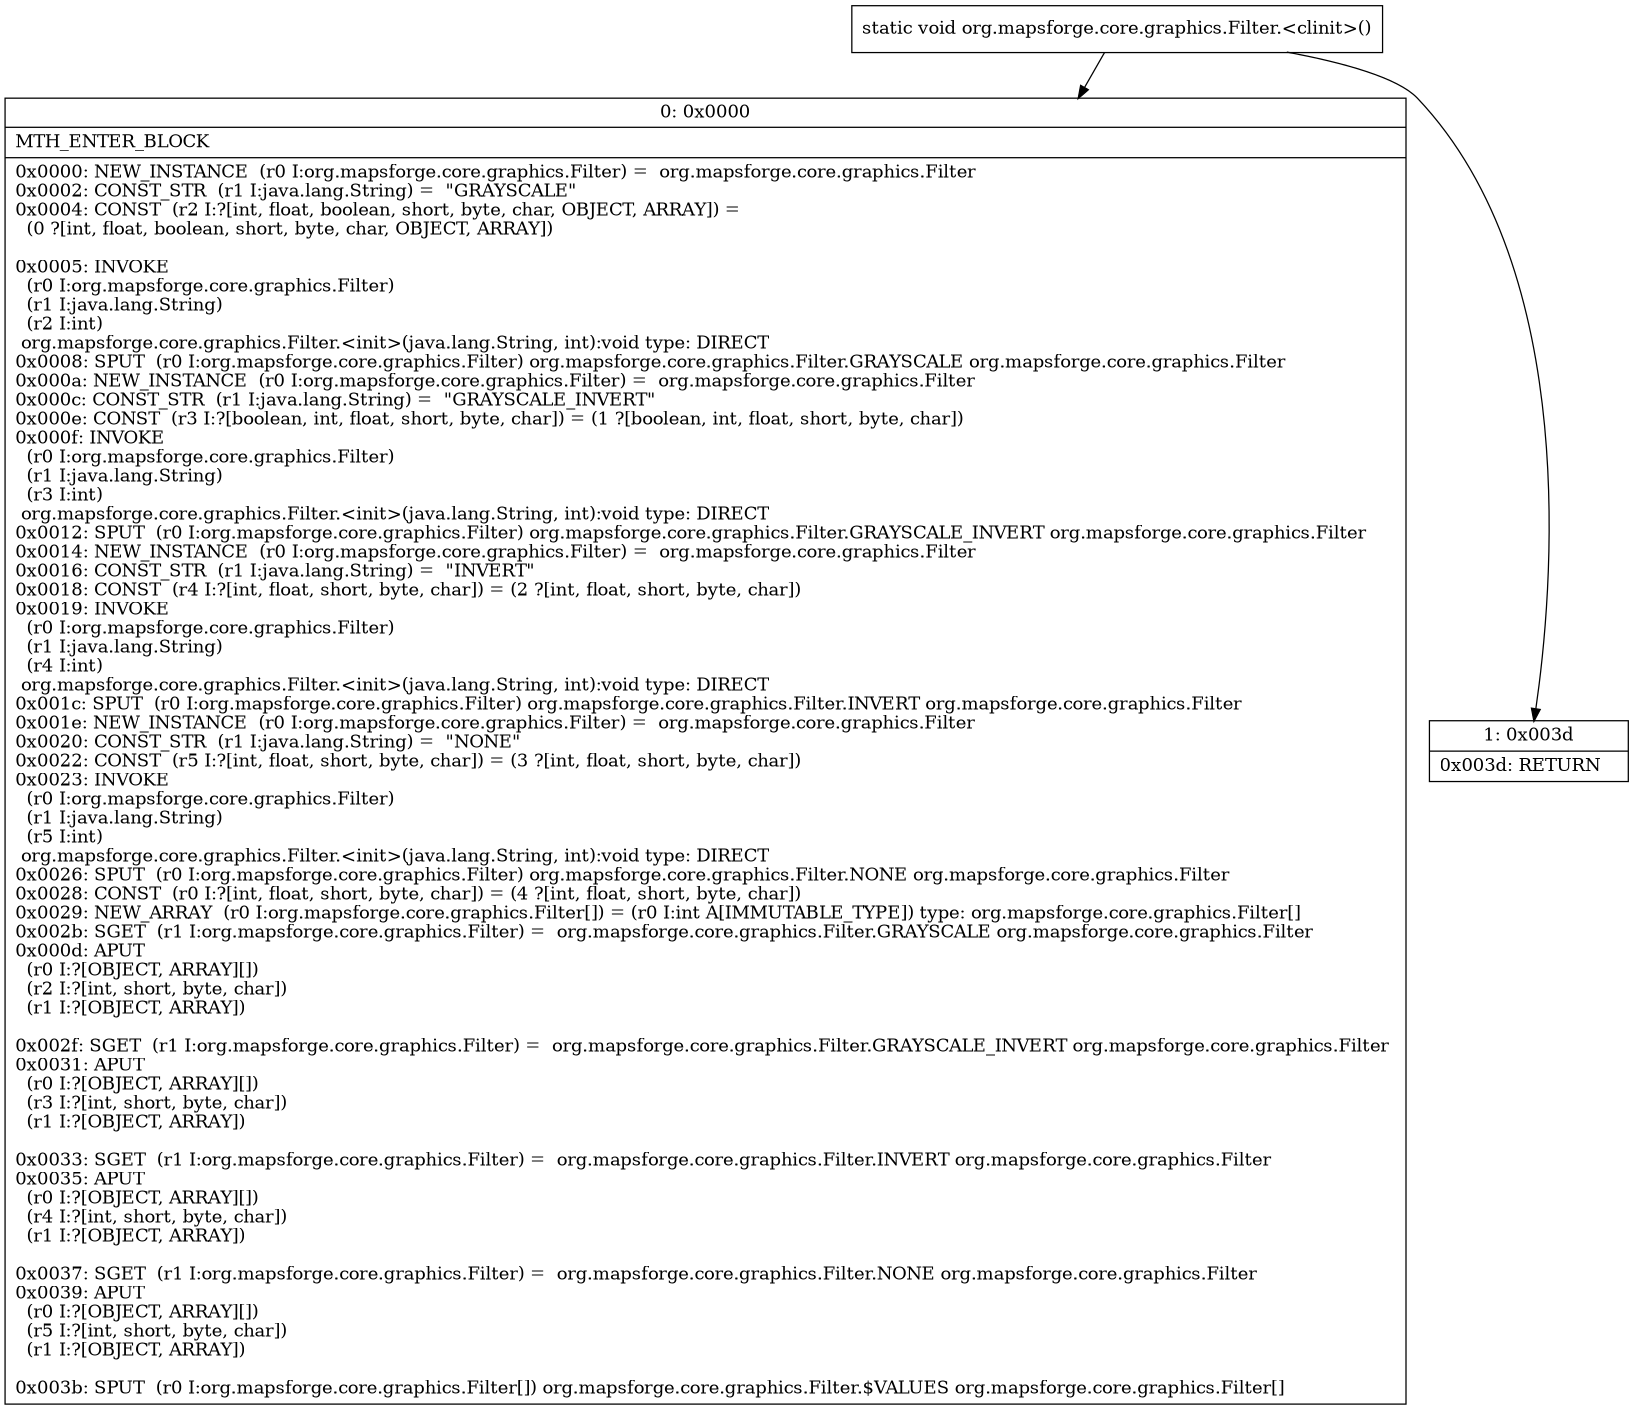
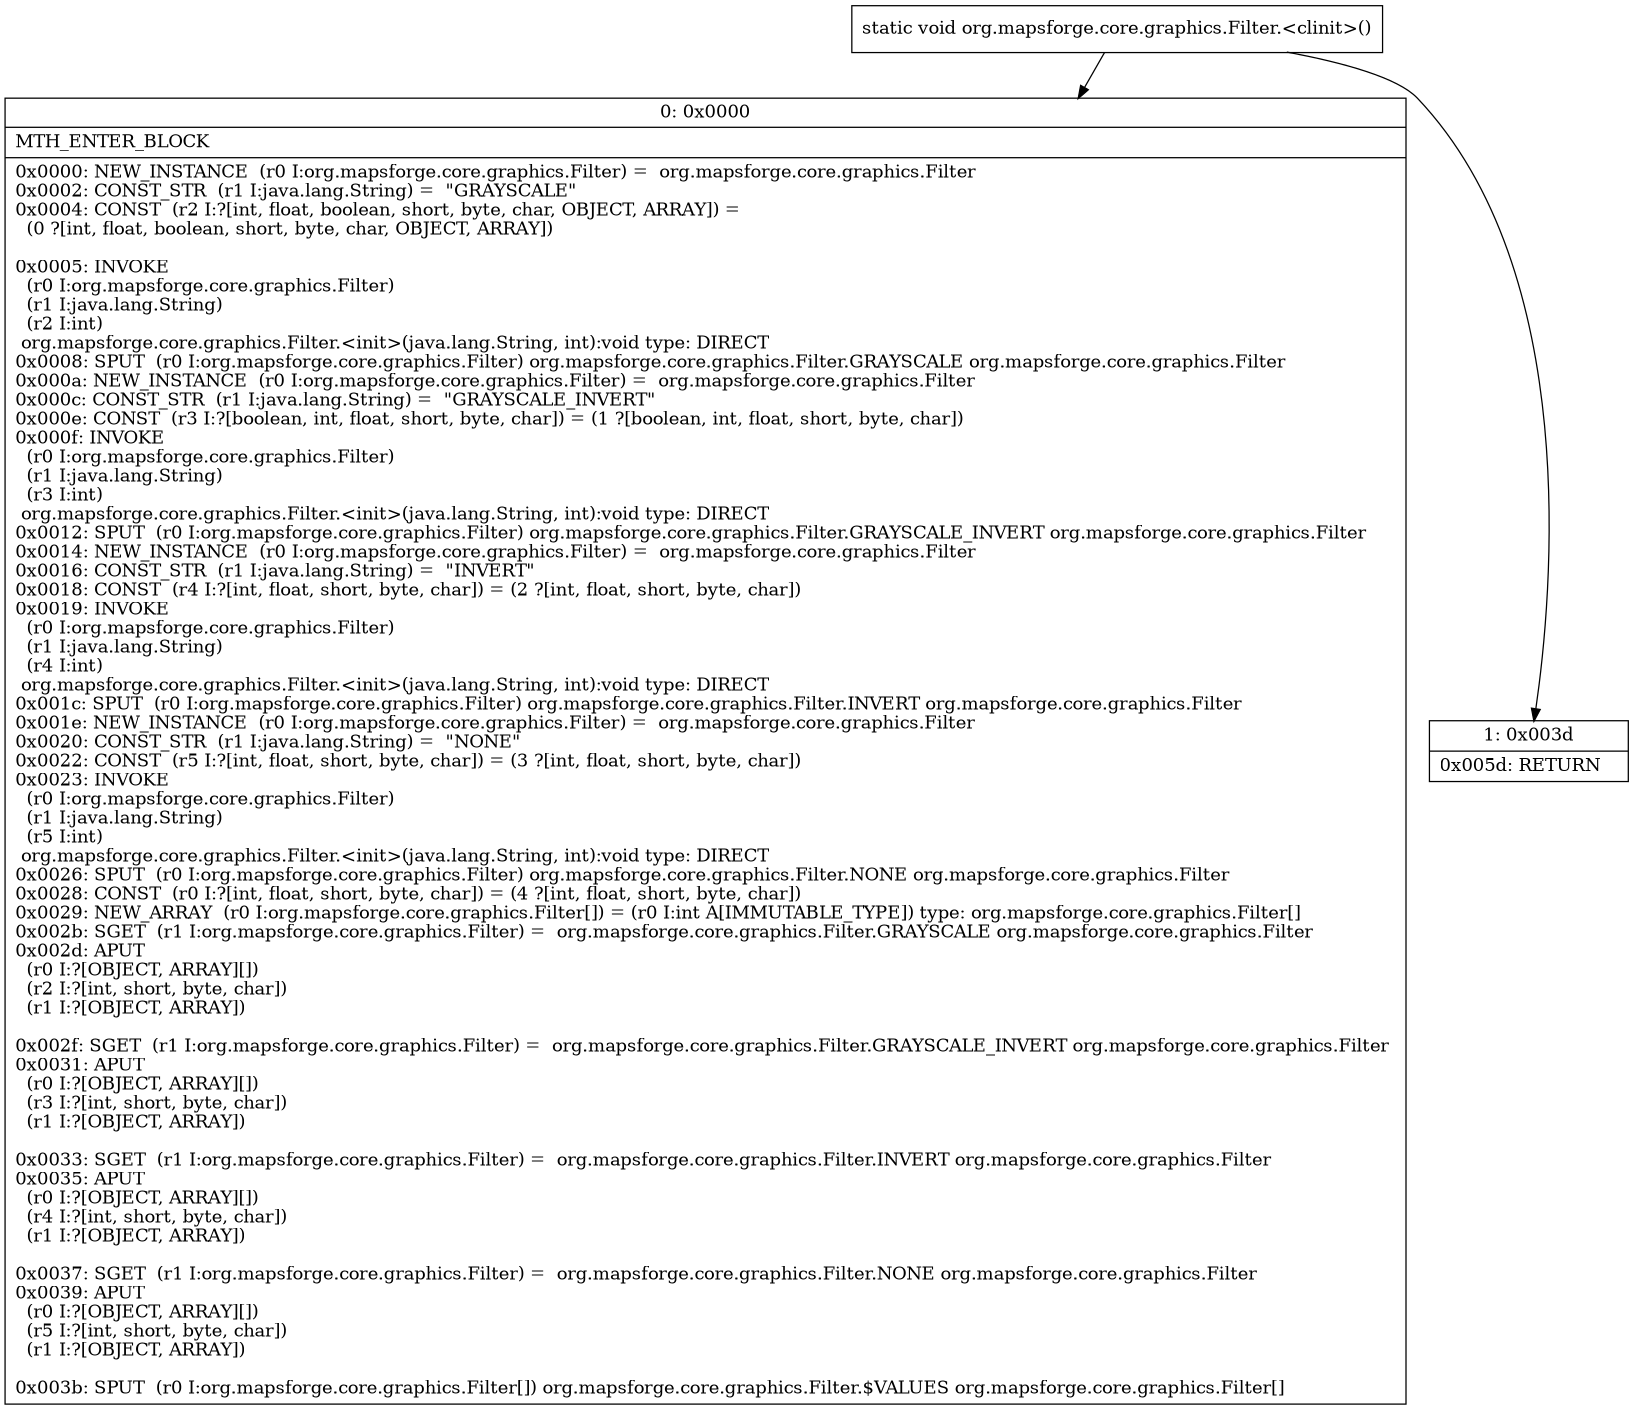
  digraph {
    node [shape=record]
-   n1 [label="{0\:\ 0x0000|MTH_ENTER_BLOCK\l|0x0000: NEW_INSTANCE  (r0 I:org.mapsforge.core.graphics.Filter) =  org.mapsforge.core.graphics.Filter \l0x0002: CONST_STR  (r1 I:java.lang.String) =  \"GRAYSCALE\" \l0x0004: CONST  (r2 I:?[int, float, boolean, short, byte, char, OBJECT, ARRAY]) = \l  (0 ?[int, float, boolean, short, byte, char, OBJECT, ARRAY])\l \l0x0005: INVOKE  \l  (r0 I:org.mapsforge.core.graphics.Filter)\l  (r1 I:java.lang.String)\l  (r2 I:int)\l org.mapsforge.core.graphics.Filter.\<init\>(java.lang.String, int):void type: DIRECT \l0x0008: SPUT  (r0 I:org.mapsforge.core.graphics.Filter) org.mapsforge.core.graphics.Filter.GRAYSCALE org.mapsforge.core.graphics.Filter \l0x000a: NEW_INSTANCE  (r0 I:org.mapsforge.core.graphics.Filter) =  org.mapsforge.core.graphics.Filter \l0x000c: CONST_STR  (r1 I:java.lang.String) =  \"GRAYSCALE_INVERT\" \l0x000e: CONST  (r3 I:?[boolean, int, float, short, byte, char]) = (1 ?[boolean, int, float, short, byte, char]) \l0x000f: INVOKE  \l  (r0 I:org.mapsforge.core.graphics.Filter)\l  (r1 I:java.lang.String)\l  (r3 I:int)\l org.mapsforge.core.graphics.Filter.\<init\>(java.lang.String, int):void type: DIRECT \l0x0012: SPUT  (r0 I:org.mapsforge.core.graphics.Filter) org.mapsforge.core.graphics.Filter.GRAYSCALE_INVERT org.mapsforge.core.graphics.Filter \l0x0014: NEW_INSTANCE  (r0 I:org.mapsforge.core.graphics.Filter) =  org.mapsforge.core.graphics.Filter \l0x0016: CONST_STR  (r1 I:java.lang.String) =  \"INVERT\" \l0x0018: CONST  (r4 I:?[int, float, short, byte, char]) = (2 ?[int, float, short, byte, char]) \l0x0019: INVOKE  \l  (r0 I:org.mapsforge.core.graphics.Filter)\l  (r1 I:java.lang.String)\l  (r4 I:int)\l org.mapsforge.core.graphics.Filter.\<init\>(java.lang.String, int):void type: DIRECT \l0x001c: SPUT  (r0 I:org.mapsforge.core.graphics.Filter) org.mapsforge.core.graphics.Filter.INVERT org.mapsforge.core.graphics.Filter \l0x001e: NEW_INSTANCE  (r0 I:org.mapsforge.core.graphics.Filter) =  org.mapsforge.core.graphics.Filter \l0x0020: CONST_STR  (r1 I:java.lang.String) =  \"NONE\" \l0x0022: CONST  (r5 I:?[int, float, short, byte, char]) = (3 ?[int, float, short, byte, char]) \l0x0023: INVOKE  \l  (r0 I:org.mapsforge.core.graphics.Filter)\l  (r1 I:java.lang.String)\l  (r5 I:int)\l org.mapsforge.core.graphics.Filter.\<init\>(java.lang.String, int):void type: DIRECT \l0x0026: SPUT  (r0 I:org.mapsforge.core.graphics.Filter) org.mapsforge.core.graphics.Filter.NONE org.mapsforge.core.graphics.Filter \l0x0028: CONST  (r0 I:?[int, float, short, byte, char]) = (4 ?[int, float, short, byte, char]) \l0x0029: NEW_ARRAY  (r0 I:org.mapsforge.core.graphics.Filter[]) = (r0 I:int A[IMMUTABLE_TYPE]) type: org.mapsforge.core.graphics.Filter[] \l0x002b: SGET  (r1 I:org.mapsforge.core.graphics.Filter) =  org.mapsforge.core.graphics.Filter.GRAYSCALE org.mapsforge.core.graphics.Filter \l0x000d: APUT  \l  (r0 I:?[OBJECT, ARRAY][])\l  (r2 I:?[int, short, byte, char])\l  (r1 I:?[OBJECT, ARRAY])\l \l0x002f: SGET  (r1 I:org.mapsforge.core.graphics.Filter) =  org.mapsforge.core.graphics.Filter.GRAYSCALE_INVERT org.mapsforge.core.graphics.Filter \l0x0031: APUT  \l  (r0 I:?[OBJECT, ARRAY][])\l  (r3 I:?[int, short, byte, char])\l  (r1 I:?[OBJECT, ARRAY])\l \l0x0033: SGET  (r1 I:org.mapsforge.core.graphics.Filter) =  org.mapsforge.core.graphics.Filter.INVERT org.mapsforge.core.graphics.Filter \l0x0035: APUT  \l  (r0 I:?[OBJECT, ARRAY][])\l  (r4 I:?[int, short, byte, char])\l  (r1 I:?[OBJECT, ARRAY])\l \l0x0037: SGET  (r1 I:org.mapsforge.core.graphics.Filter) =  org.mapsforge.core.graphics.Filter.NONE org.mapsforge.core.graphics.Filter \l0x0039: APUT  \l  (r0 I:?[OBJECT, ARRAY][])\l  (r5 I:?[int, short, byte, char])\l  (r1 I:?[OBJECT, ARRAY])\l \l0x003b: SPUT  (r0 I:org.mapsforge.core.graphics.Filter[]) org.mapsforge.core.graphics.Filter.$VALUES org.mapsforge.core.graphics.Filter[] \l}"]
-   n2 [label="{1\:\ 0x003d|0x003d: RETURN   \l}"]
+   n1 [label="{0\:\ 0x0000|MTH_ENTER_BLOCK\l|0x0000: NEW_INSTANCE  (r0 I:org.mapsforge.core.graphics.Filter) =  org.mapsforge.core.graphics.Filter \l0x0002: CONST_STR  (r1 I:java.lang.String) =  \"GRAYSCALE\" \l0x0004: CONST  (r2 I:?[int, float, boolean, short, byte, char, OBJECT, ARRAY]) = \l  (0 ?[int, float, boolean, short, byte, char, OBJECT, ARRAY])\l \l0x0005: INVOKE  \l  (r0 I:org.mapsforge.core.graphics.Filter)\l  (r1 I:java.lang.String)\l  (r2 I:int)\l org.mapsforge.core.graphics.Filter.\<init\>(java.lang.String, int):void type: DIRECT \l0x0008: SPUT  (r0 I:org.mapsforge.core.graphics.Filter) org.mapsforge.core.graphics.Filter.GRAYSCALE org.mapsforge.core.graphics.Filter \l0x000a: NEW_INSTANCE  (r0 I:org.mapsforge.core.graphics.Filter) =  org.mapsforge.core.graphics.Filter \l0x000c: CONST_STR  (r1 I:java.lang.String) =  \"GRAYSCALE_INVERT\" \l0x000e: CONST  (r3 I:?[boolean, int, float, short, byte, char]) = (1 ?[boolean, int, float, short, byte, char]) \l0x000f: INVOKE  \l  (r0 I:org.mapsforge.core.graphics.Filter)\l  (r1 I:java.lang.String)\l  (r3 I:int)\l org.mapsforge.core.graphics.Filter.\<init\>(java.lang.String, int):void type: DIRECT \l0x0012: SPUT  (r0 I:org.mapsforge.core.graphics.Filter) org.mapsforge.core.graphics.Filter.GRAYSCALE_INVERT org.mapsforge.core.graphics.Filter \l0x0014: NEW_INSTANCE  (r0 I:org.mapsforge.core.graphics.Filter) =  org.mapsforge.core.graphics.Filter \l0x0016: CONST_STR  (r1 I:java.lang.String) =  \"INVERT\" \l0x0018: CONST  (r4 I:?[int, float, short, byte, char]) = (2 ?[int, float, short, byte, char]) \l0x0019: INVOKE  \l  (r0 I:org.mapsforge.core.graphics.Filter)\l  (r1 I:java.lang.String)\l  (r4 I:int)\l org.mapsforge.core.graphics.Filter.\<init\>(java.lang.String, int):void type: DIRECT \l0x001c: SPUT  (r0 I:org.mapsforge.core.graphics.Filter) org.mapsforge.core.graphics.Filter.INVERT org.mapsforge.core.graphics.Filter \l0x001e: NEW_INSTANCE  (r0 I:org.mapsforge.core.graphics.Filter) =  org.mapsforge.core.graphics.Filter \l0x0020: CONST_STR  (r1 I:java.lang.String) =  \"NONE\" \l0x0022: CONST  (r5 I:?[int, float, short, byte, char]) = (3 ?[int, float, short, byte, char]) \l0x0023: INVOKE  \l  (r0 I:org.mapsforge.core.graphics.Filter)\l  (r1 I:java.lang.String)\l  (r5 I:int)\l org.mapsforge.core.graphics.Filter.\<init\>(java.lang.String, int):void type: DIRECT \l0x0026: SPUT  (r0 I:org.mapsforge.core.graphics.Filter) org.mapsforge.core.graphics.Filter.NONE org.mapsforge.core.graphics.Filter \l0x0028: CONST  (r0 I:?[int, float, short, byte, char]) = (4 ?[int, float, short, byte, char]) \l0x0029: NEW_ARRAY  (r0 I:org.mapsforge.core.graphics.Filter[]) = (r0 I:int A[IMMUTABLE_TYPE]) type: org.mapsforge.core.graphics.Filter[] \l0x002b: SGET  (r1 I:org.mapsforge.core.graphics.Filter) =  org.mapsforge.core.graphics.Filter.GRAYSCALE org.mapsforge.core.graphics.Filter \l0x002d: APUT  \l  (r0 I:?[OBJECT, ARRAY][])\l  (r2 I:?[int, short, byte, char])\l  (r1 I:?[OBJECT, ARRAY])\l \l0x002f: SGET  (r1 I:org.mapsforge.core.graphics.Filter) =  org.mapsforge.core.graphics.Filter.GRAYSCALE_INVERT org.mapsforge.core.graphics.Filter \l0x0031: APUT  \l  (r0 I:?[OBJECT, ARRAY][])\l  (r3 I:?[int, short, byte, char])\l  (r1 I:?[OBJECT, ARRAY])\l \l0x0033: SGET  (r1 I:org.mapsforge.core.graphics.Filter) =  org.mapsforge.core.graphics.Filter.INVERT org.mapsforge.core.graphics.Filter \l0x0035: APUT  \l  (r0 I:?[OBJECT, ARRAY][])\l  (r4 I:?[int, short, byte, char])\l  (r1 I:?[OBJECT, ARRAY])\l \l0x0037: SGET  (r1 I:org.mapsforge.core.graphics.Filter) =  org.mapsforge.core.graphics.Filter.NONE org.mapsforge.core.graphics.Filter \l0x0039: APUT  \l  (r0 I:?[OBJECT, ARRAY][])\l  (r5 I:?[int, short, byte, char])\l  (r1 I:?[OBJECT, ARRAY])\l \l0x003b: SPUT  (r0 I:org.mapsforge.core.graphics.Filter[]) org.mapsforge.core.graphics.Filter.$VALUES org.mapsforge.core.graphics.Filter[] \l}"]
+   n2 [label="{1\:\ 0x003d|0x005d: RETURN   \l}"]
    n3 [label="{static void org.mapsforge.core.graphics.Filter.\<clinit\>() }"]
    n3 -> n1
    n3 -> n2
  }
